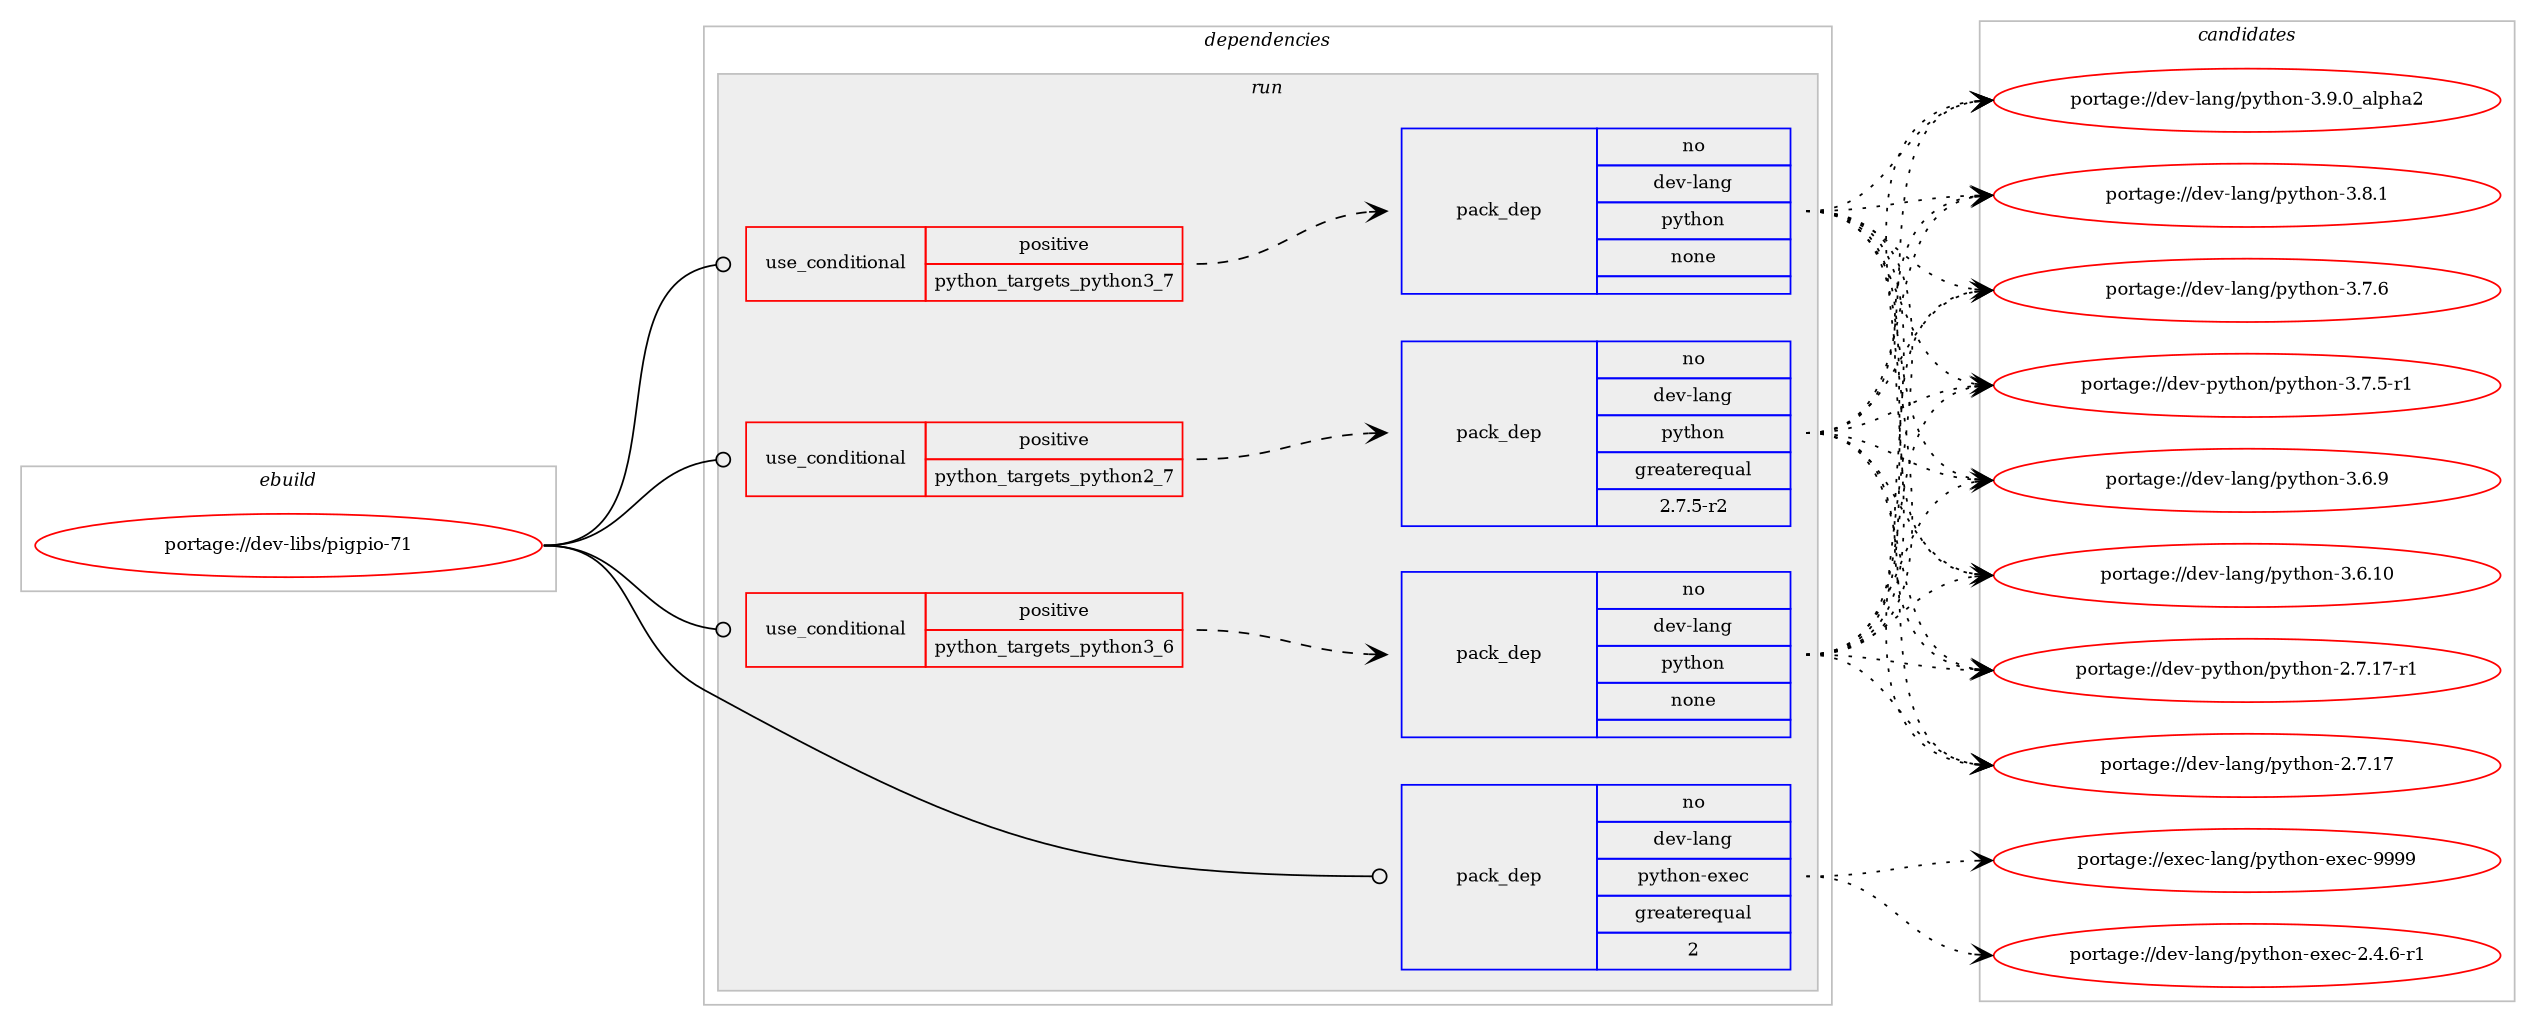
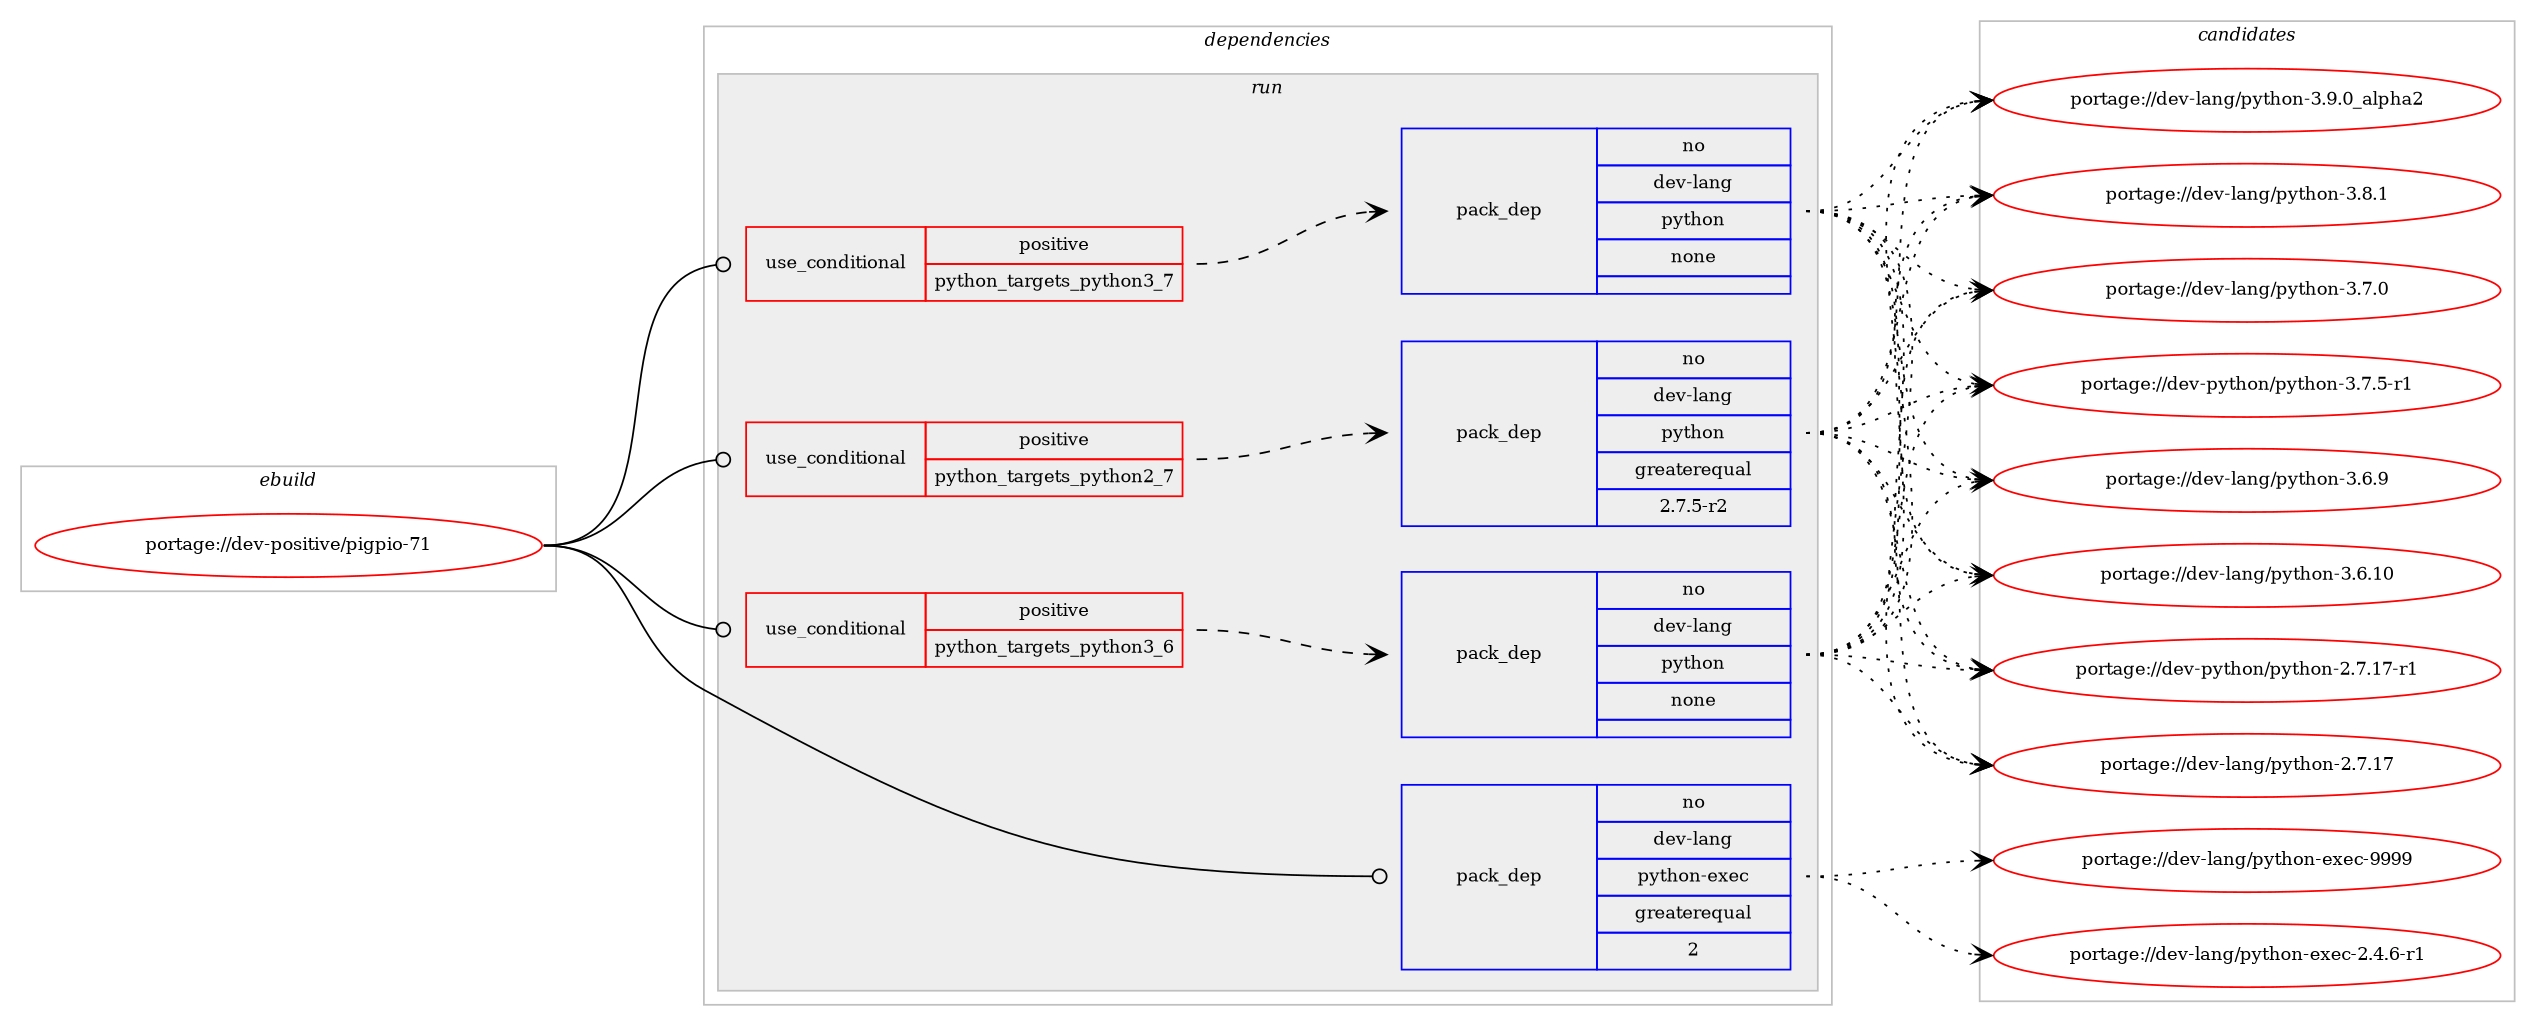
  digraph {
    compound=true
    concentrate=true
    fontname="DejaVu Serif"
    fontsize=10
    newrank=true
    rankdir=LR
    ranksep=1.5
    node [color=red fontname="DejaVu Serif" fontsize=10]
    edge [arrowhead=vee fontname="DejaVu Serif" headport=w style=dotted tailport=e weight=100]
-   n1 [label="portage://dev-libs/pigpio-71" width=4]
+   n1 [label="portage://dev-positive/pigpio-71" width=4]
    n2 [color=blue label=<<TABLE BORDER="0" CELLBORDER="1" CELLSPACING="0" CELLPADDING="4" WIDTH="220"><TR><TD ROWSPAN="6" CELLPADDING="30">pack_dep</TD></TR><TR><TD WIDTH="110">no</TD></TR><TR><TD>dev-lang</TD></TR><TR><TD>python</TD></TR><TR><TD>greaterequal</TD></TR><TR><TD>2.7.5-r2</TD></TR></TABLE>> shape=none]
    n3 [label=<<TABLE BORDER="0" CELLBORDER="1" CELLSPACING="0" CELLPADDING="4"><TR><TD ROWSPAN="3" CELLPADDING="10">use_conditional</TD></TR><TR><TD>positive</TD></TR><TR><TD>python_targets_python2_7</TD></TR></TABLE>> shape=none]
    n4 [color=blue label=<<TABLE BORDER="0" CELLBORDER="1" CELLSPACING="0" CELLPADDING="4" WIDTH="220"><TR><TD ROWSPAN="6" CELLPADDING="30">pack_dep</TD></TR><TR><TD WIDTH="110">no</TD></TR><TR><TD>dev-lang</TD></TR><TR><TD>python</TD></TR><TR><TD>none</TD></TR><TR><TD></TD></TR></TABLE>> shape=none]
    n5 [label=<<TABLE BORDER="0" CELLBORDER="1" CELLSPACING="0" CELLPADDING="4"><TR><TD ROWSPAN="3" CELLPADDING="10">use_conditional</TD></TR><TR><TD>positive</TD></TR><TR><TD>python_targets_python3_6</TD></TR></TABLE>> shape=none]
    n6 [color=blue label=<<TABLE BORDER="0" CELLBORDER="1" CELLSPACING="0" CELLPADDING="4" WIDTH="220"><TR><TD ROWSPAN="6" CELLPADDING="30">pack_dep</TD></TR><TR><TD WIDTH="110">no</TD></TR><TR><TD>dev-lang</TD></TR><TR><TD>python</TD></TR><TR><TD>none</TD></TR><TR><TD></TD></TR></TABLE>> shape=none]
    n7 [label=<<TABLE BORDER="0" CELLBORDER="1" CELLSPACING="0" CELLPADDING="4"><TR><TD ROWSPAN="3" CELLPADDING="10">use_conditional</TD></TR><TR><TD>positive</TD></TR><TR><TD>python_targets_python3_7</TD></TR></TABLE>> shape=none]
    n8 [color=blue label=<<TABLE BORDER="0" CELLBORDER="1" CELLSPACING="0" CELLPADDING="4" WIDTH="220"><TR><TD ROWSPAN="6" CELLPADDING="30">pack_dep</TD></TR><TR><TD WIDTH="110">no</TD></TR><TR><TD>dev-lang</TD></TR><TR><TD>python-exec</TD></TR><TR><TD>greaterequal</TD></TR><TR><TD>2</TD></TR></TABLE>> shape=none]
    n9 [label="portage://dev-lang/python-3.9.0_alpha2" width=4]
    n10 [label="portage://dev-lang/python-3.8.1" width=4]
-   n11 [label="portage://dev-lang/python-3.7.6" width=4]
+   n11 [label="portage://dev-lang/python-3.7.0" width=4]
    n12 [label="portage://dev-python/python-3.7.5-r1" width=4]
    n13 [label="portage://dev-lang/python-3.6.9" width=4]
    n14 [label="portage://dev-lang/python-3.6.10" width=4]
    n15 [label="portage://dev-python/python-2.7.17-r1" width=4]
    n16 [label="portage://dev-lang/python-2.7.17" width=4]
-   n17 [label="portage://exec-lang/python-exec-9999" width=4]
+   n17 [label="portage://dev-lang/python-exec-9999" width=4]
    n18 [label="portage://dev-lang/python-exec-2.4.6-r1" width=4]
    subgraph cluster_1 {
      color=gray
      label=<<i>ebuild</i>>
      n1
    }
    subgraph cluster_2 {
      color=gray
      label=<<i>dependencies</i>>
      subgraph cluster_3 {
        color=gray
        fillcolor="#eeeeee"
        label=<<i>compile</i>>
        style=filled
      }
      subgraph cluster_4 {
        color=gray
        fillcolor="#eeeeee"
        label=<<i>compile and run</i>>
        style=filled
      }
      subgraph cluster_5 {
        color=gray
        fillcolor="#eeeeee"
        label=<<i>run</i>>
        style=filled
        subgraph sub_6 {
          color=gray
          fillcolor="#eeeeee"
          label=<<i>run</i>>
          style=filled
          n3
          subgraph sub_7 {
            color=gray
            fillcolor="#eeeeee"
            label=<<i>run</i>>
            style=filled
            n2
          }
        }
        subgraph sub_8 {
          color=gray
          fillcolor="#eeeeee"
          label=<<i>run</i>>
          style=filled
          n5
          subgraph sub_9 {
            color=gray
            fillcolor="#eeeeee"
            label=<<i>run</i>>
            style=filled
            n4
          }
        }
        subgraph sub_10 {
          color=gray
          fillcolor="#eeeeee"
          label=<<i>run</i>>
          style=filled
          n7
          subgraph sub_11 {
            color=gray
            fillcolor="#eeeeee"
            label=<<i>run</i>>
            style=filled
            n6
          }
        }
        subgraph sub_12 {
          color=gray
          fillcolor="#eeeeee"
          label=<<i>run</i>>
          style=filled
          n8
        }
      }
    }
    subgraph cluster_13 {
      color=gray
      label=<<i>candidates</i>>
      rank=same
      subgraph sub_14 {
        color=black
        label=<<i>candidates</i>>
        nodesep=1
        rank=same
        n9
        n10
        n11
        n12
        n13
        n14
        n15
        n16
      }
      subgraph sub_15 {
        color=black
        label=<<i>candidates</i>>
        nodesep=1
        rank=same
        n9
        n10
        n11
        n12
        n13
        n14
        n15
        n16
      }
      subgraph sub_16 {
        color=black
        label=<<i>candidates</i>>
        nodesep=1
        rank=same
        n9
        n10
        n11
        n12
        n13
        n14
        n15
        n16
      }
      subgraph sub_17 {
        color=black
        label=<<i>candidates</i>>
        nodesep=1
        rank=same
        n17
        n18
      }
    }
    n1 -> n3 [arrowhead=odot style=solid weight=20]
    n1 -> n5 [arrowhead=odot style=solid weight=20]
    n1 -> n7 [arrowhead=odot style=solid weight=20]
    n1 -> n8 [arrowhead=odot style=solid weight=20]
    n2 -> n9
    n2 -> n10
    n2 -> n11
    n2 -> n12
    n2 -> n13
    n2 -> n14
    n2 -> n15
    n2 -> n16
    n3 -> n2 [style=dashed weight=20]
    n4 -> n9
    n4 -> n10
    n4 -> n11
    n4 -> n12
    n4 -> n13
    n4 -> n14
    n4 -> n15
    n4 -> n16
    n5 -> n4 [style=dashed weight=20]
    n6 -> n9
    n6 -> n10
    n6 -> n11
    n6 -> n12
    n6 -> n13
    n6 -> n14
    n6 -> n15
    n6 -> n16
    n7 -> n6 [style=dashed weight=20]
    n8 -> n17
    n8 -> n18
  }
